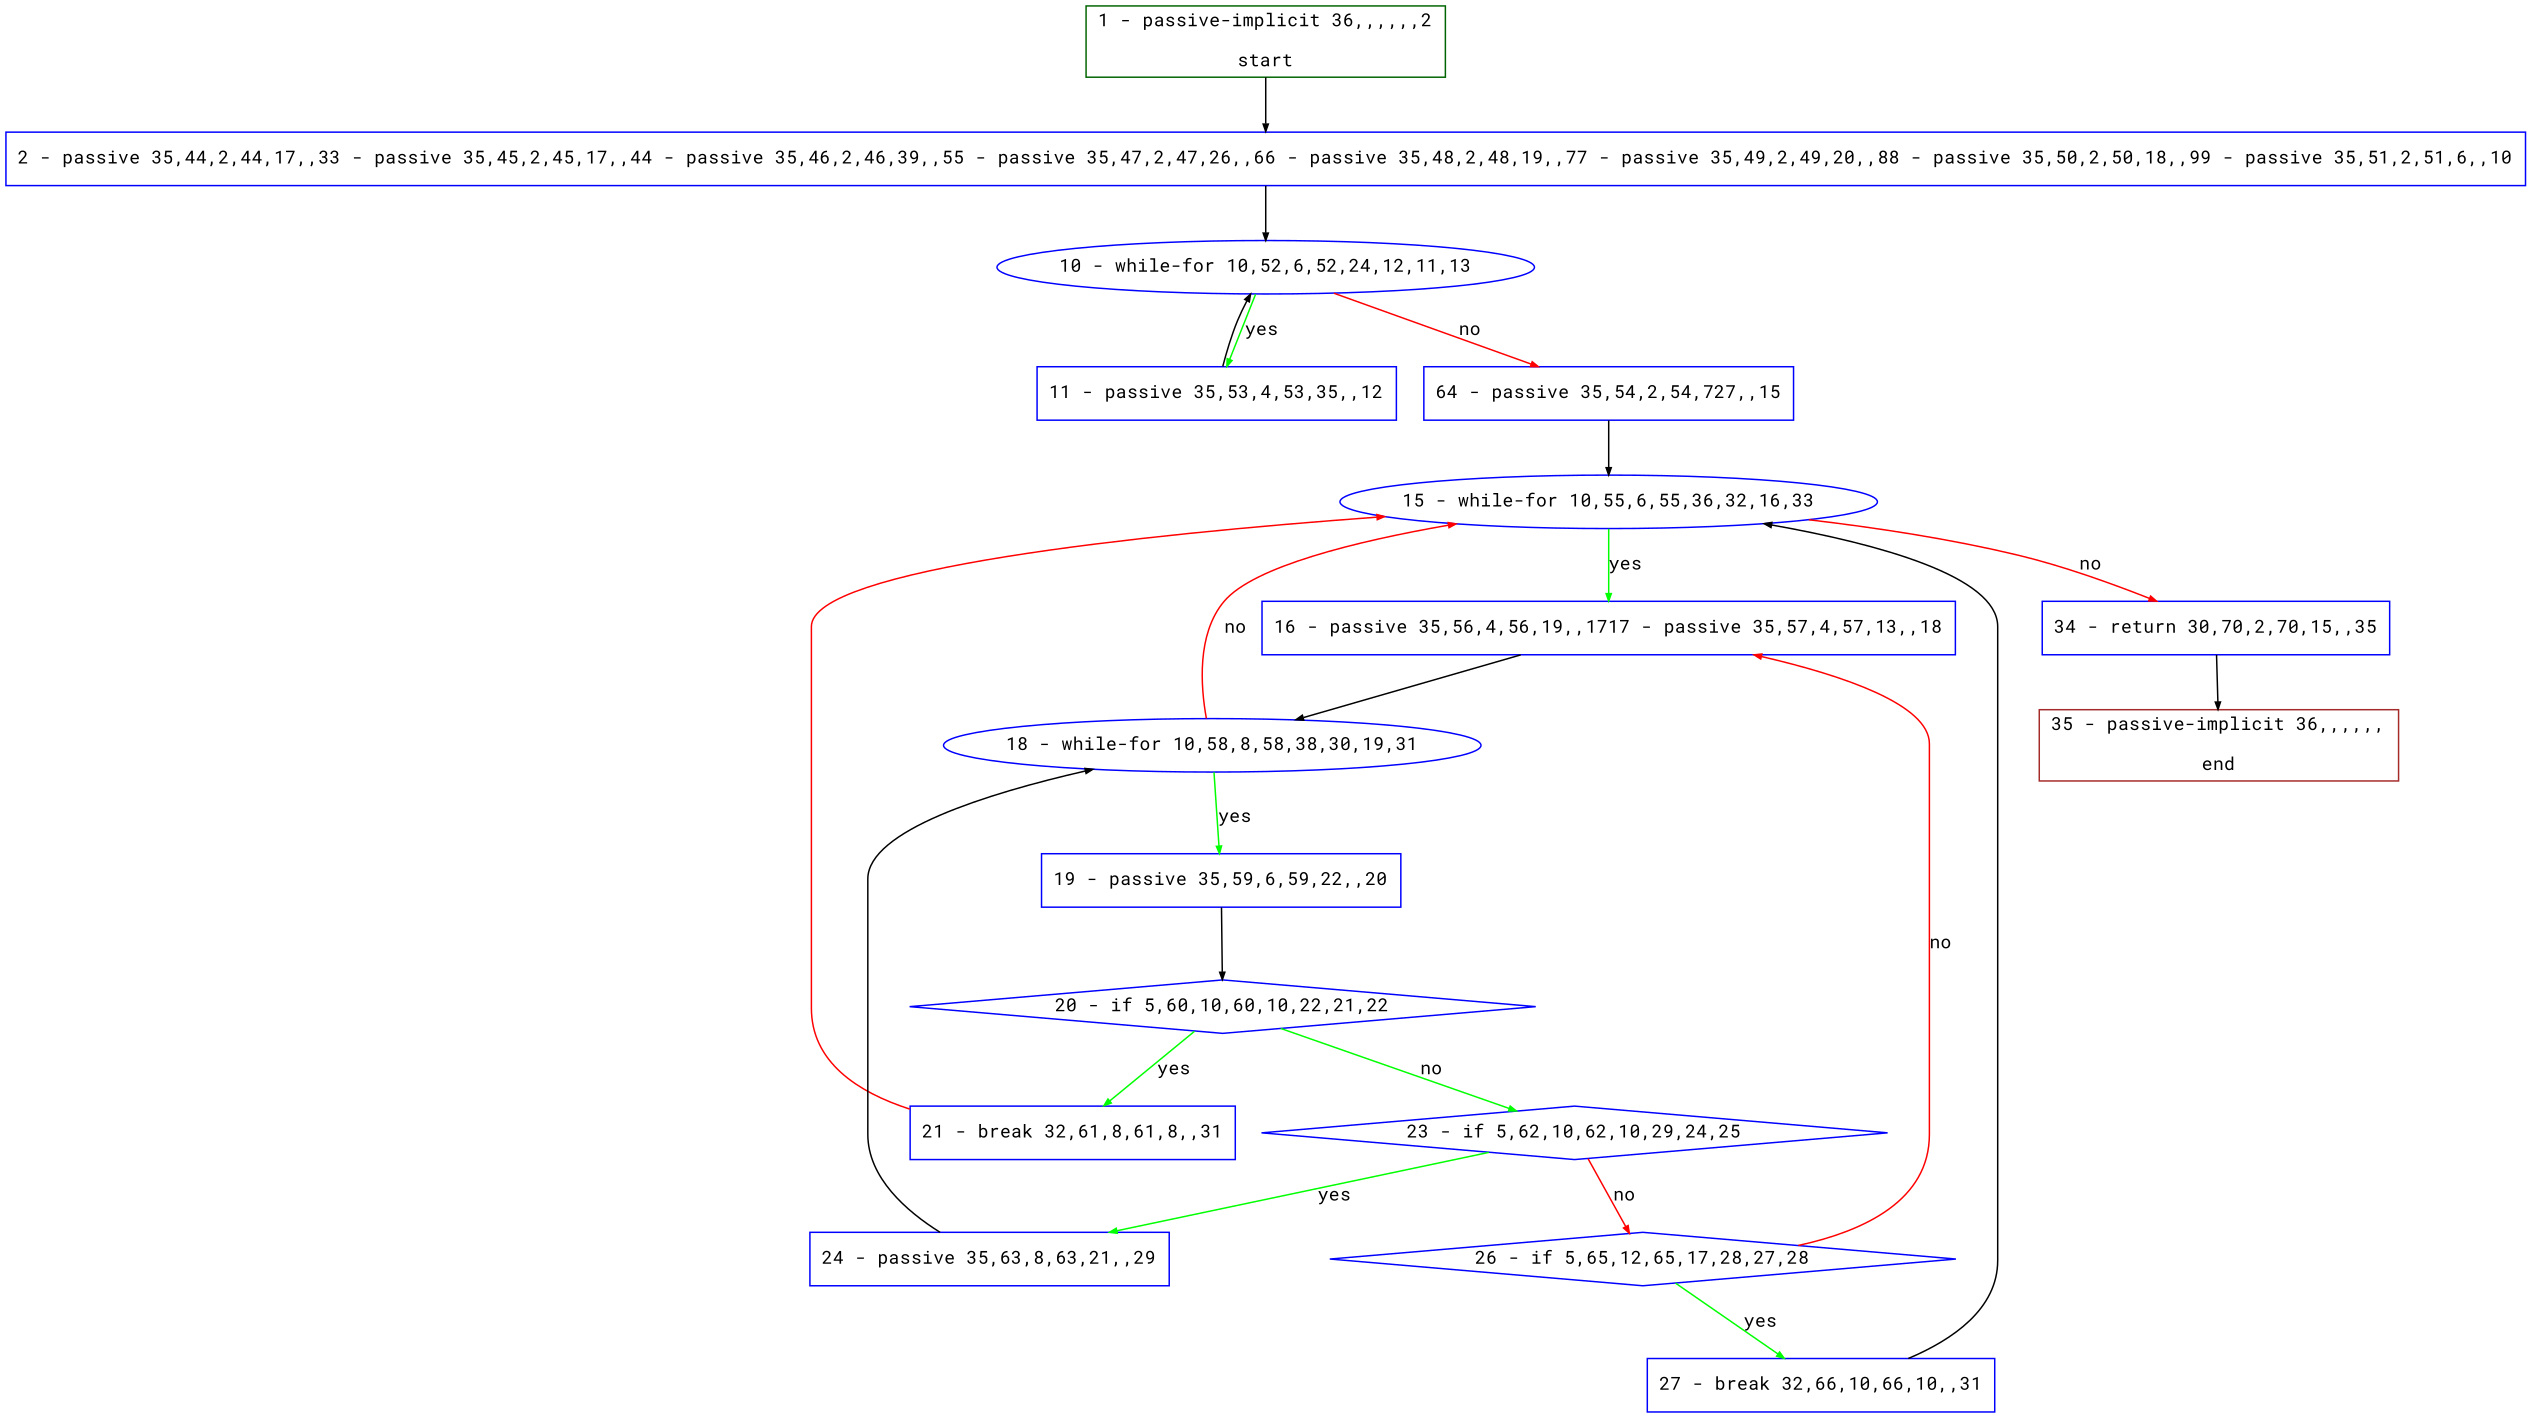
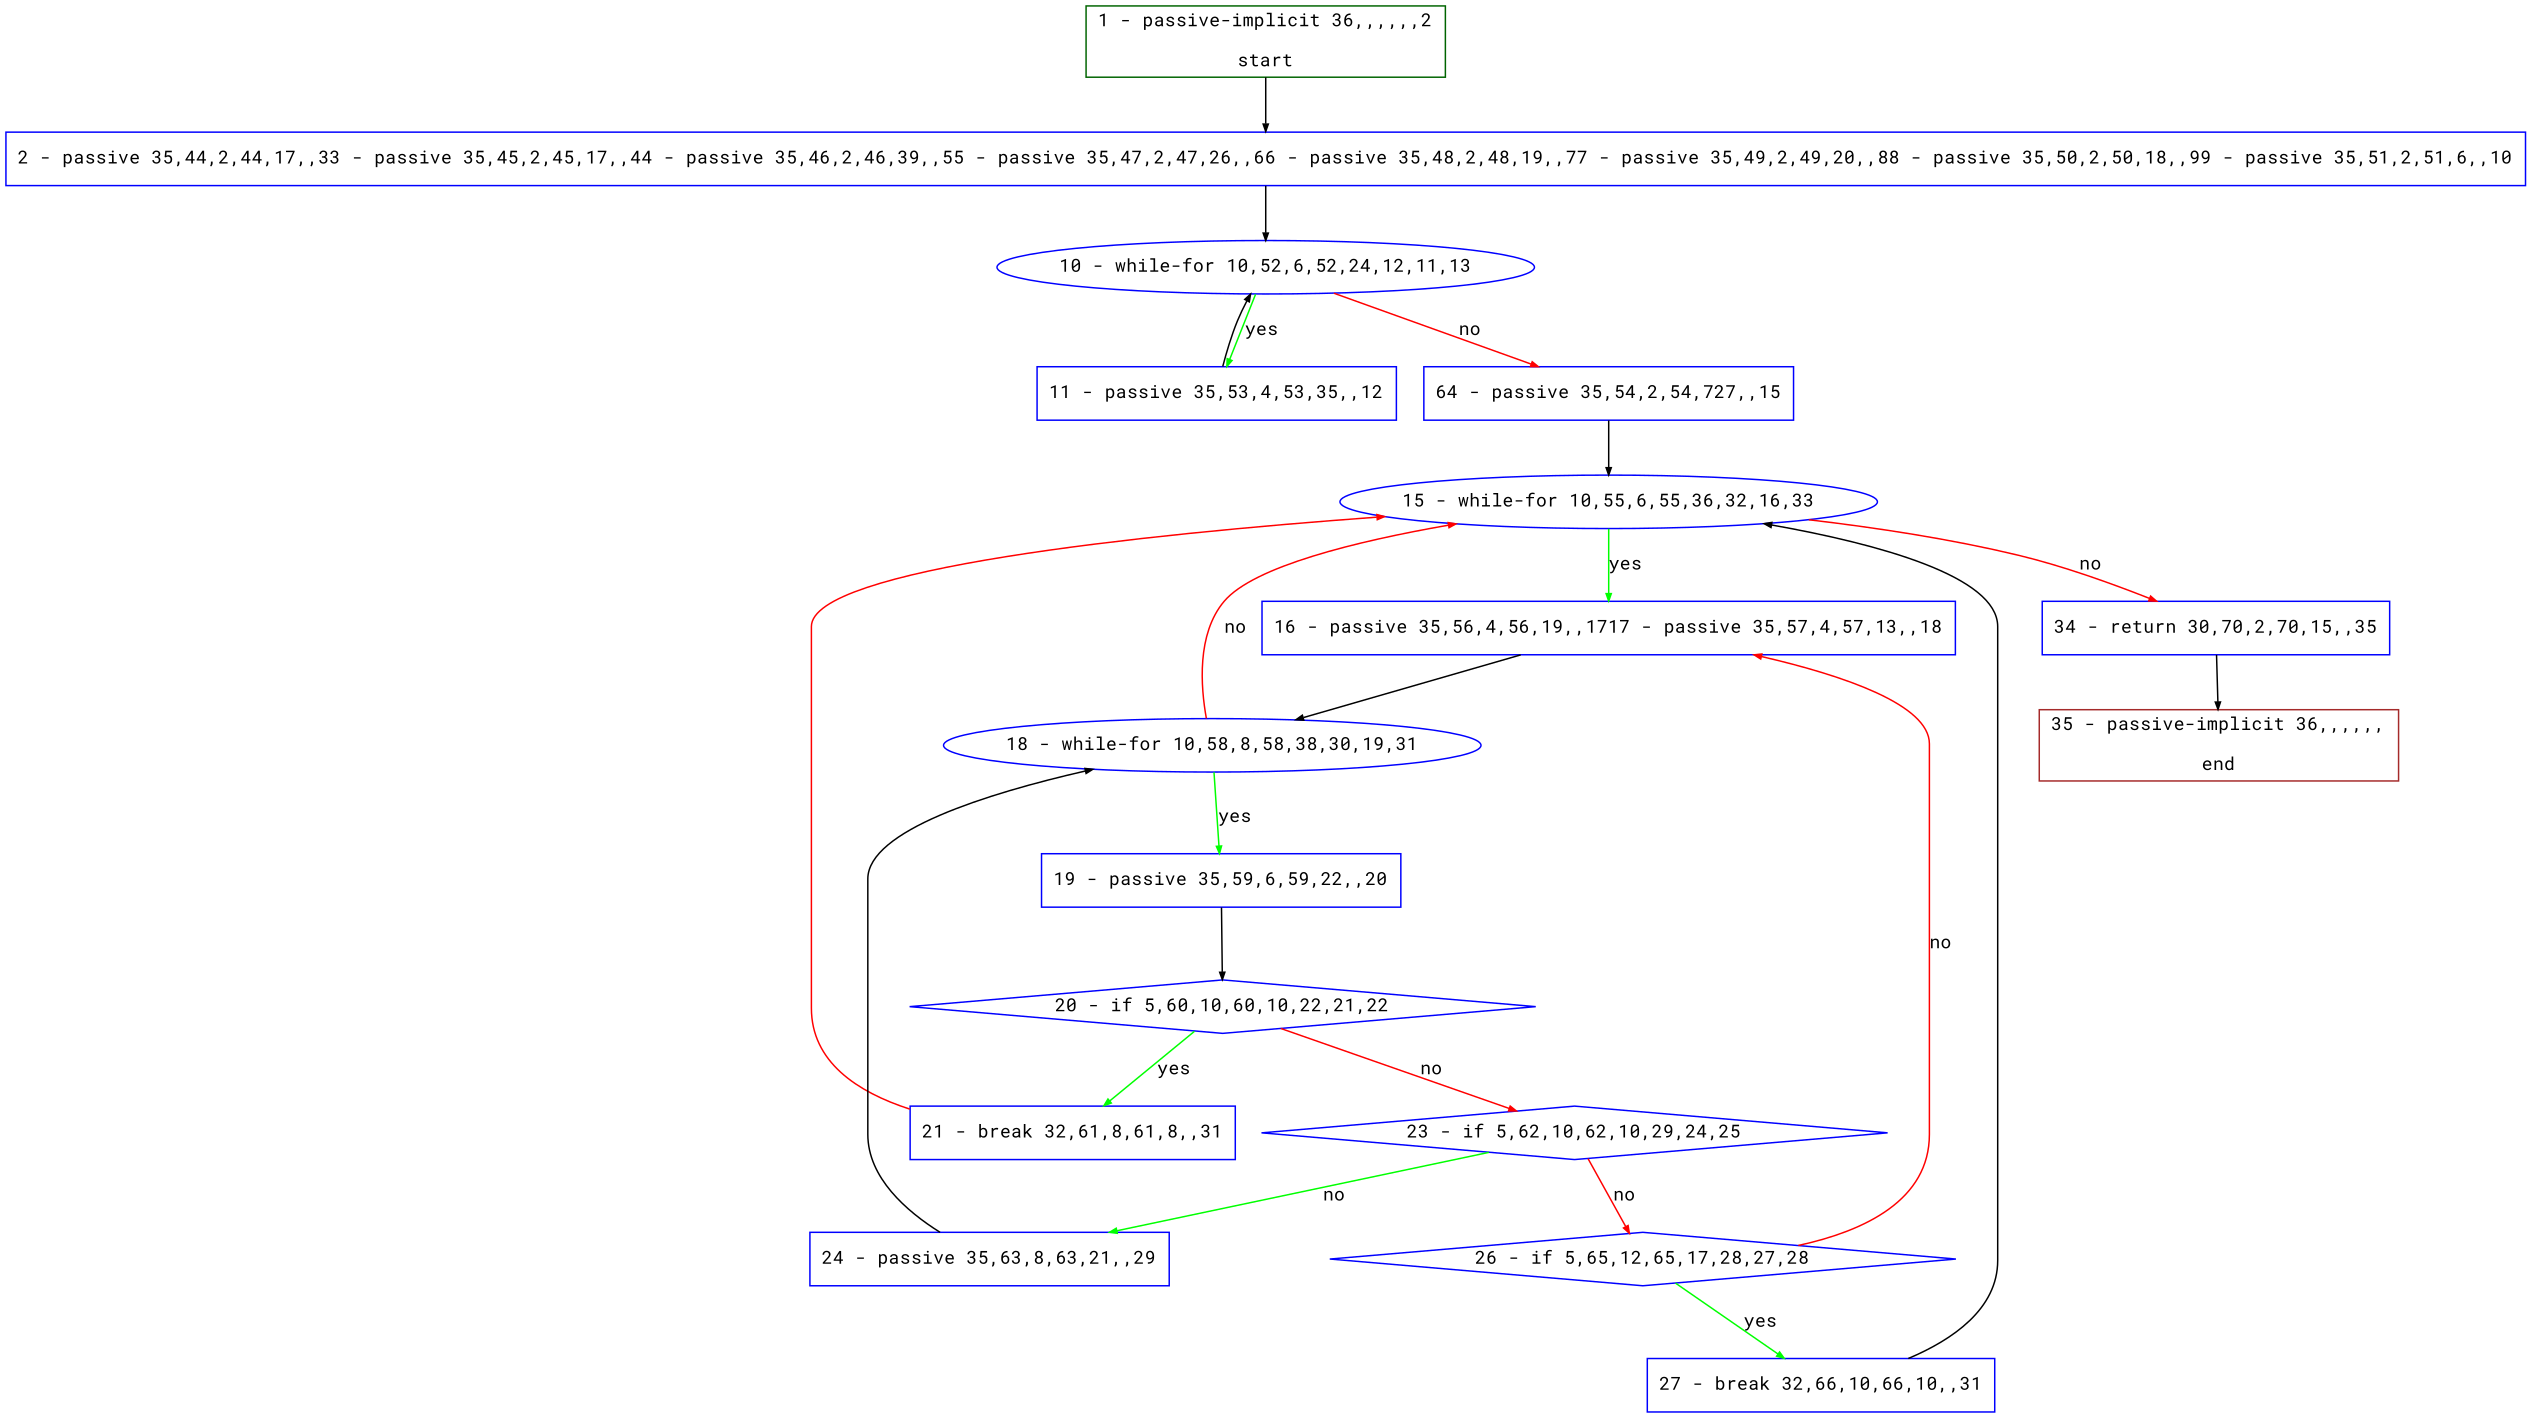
  digraph {
    bgcolor=white
    compound=true
    fillcolor="#FFFFCC"
    fontname="Roboto Mono"
    fontsize=12
    pack=true
    packmode=clust
    style="rounded,filled"
    node [color="#0000ff" compound=true fillcolor="#ffffff" fixedsize=false fontname="Roboto Mono" fontsize=12 node_initialized=no shape=box style=filled]
    edge [arrowhead=normal arrowsize=0.5 arrowtail=none color="#000000" compound=true dir=forward fontcolor=black fontname="Roboto Mono" fontsize=12]
    n1 [label="2 - passive 35,44,2,44,17,,33 - passive 35,45,2,45,17,,44 - passive 35,46,2,46,39,,55 - passive 35,47,2,47,26,,66 - passive 35,48,2,48,19,,77 - passive 35,49,2,49,20,,88 - passive 35,50,2,50,18,,99 - passive 35,51,2,51,6,,10"]
    n2 [label="10 - while-for 10,52,6,52,24,12,11,13" shape=oval]
    n3 [label="11 - passive 35,53,4,53,35,,12"]
    n4 [label="64 - passive 35,54,2,54,727,,15"]
    n5 [color="#006400" label="1 - passive-implicit 36,,,,,,2\n\nstart"]
    n6 [label="15 - while-for 10,55,6,55,36,32,16,33" shape=oval]
    n7 [label="16 - passive 35,56,4,56,19,,1717 - passive 35,57,4,57,13,,18"]
    n8 [label="34 - return 30,70,2,70,15,,35"]
    n9 [label="18 - while-for 10,58,8,58,38,30,19,31" shape=oval]
    n10 [color="#a52a2a" label="35 - passive-implicit 36,,,,,,\n\nend"]
    n11 [label="19 - passive 35,59,6,59,22,,20"]
    n12 [label="20 - if 5,60,10,60,10,22,21,22" shape=diamond]
    n13 [label="21 - break 32,61,8,61,8,,31"]
    n14 [label="23 - if 5,62,10,62,10,29,24,25" shape=diamond]
    n15 [label="24 - passive 35,63,8,63,21,,29"]
    n16 [label="26 - if 5,65,12,65,17,28,27,28" shape=diamond]
    n17 [label="27 - break 32,66,10,66,10,,31"]
    n1 -> n2
    n2 -> n3 [color="#00ff00" label=yes]
    n2 -> n4 [color="#ff0000" label=no]
    n3 -> n2
    n4 -> n6
    n5 -> n1
    n6 -> n7 [color="#00ff00" label=yes]
    n6 -> n8 [color="#ff0000" label=no]
    n7 -> n9
    n8 -> n10
    n9 -> n6 [color="#ff0000" label=no]
    n9 -> n11 [color="#00ff00" label=yes]
    n11 -> n12
    n12 -> n13 [color="#00ff00" label=yes]
-   n12 -> n14 [color="#00ff00" label=no]
+   n12 -> n14 [color="#ff0000" label=no]
    n13 -> n6 [color="#ff0000"]
-   n14 -> n15 [color="#00ff00" label=yes]
+   n14 -> n15 [color="#00ff00" label=no]
    n14 -> n16 [color="#ff0000" label=no]
    n15 -> n9
    n16 -> n7 [color="#ff0000" label=no]
    n16 -> n17 [color="#00ff00" label=yes]
    n17 -> n6
  }
